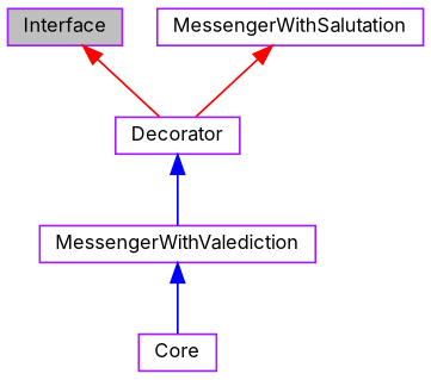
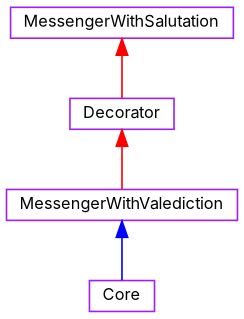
  digraph {
    fontname=Inter
    node [color=purple fillcolor=white fontname=Inter fontsize=10 shape=record style=filled]
    edge [color=red dir=back fontname=Inter fontsize=10 labelfontname=Helvetica labelfontsize=10 style=solid]
-   n1 [fillcolor=grey75 fontcolor=black height=0.2 label=Interface width=0.4]
    n2 [height=0.2 label=Decorator width=0.4]
    n3 [height=0.2 label=Core width=0.4]
    n4 [height=0.2 label=MessengerWithValediction width=0.4]
    n5 [height=0.2 label=MessengerWithSalutation width=0.4]
-   n1 -> n2
-   n2 -> n4 [color=blue]
+   n2 -> n4
    n4 -> n3 [color=blue]
    n5 -> n2
  }
